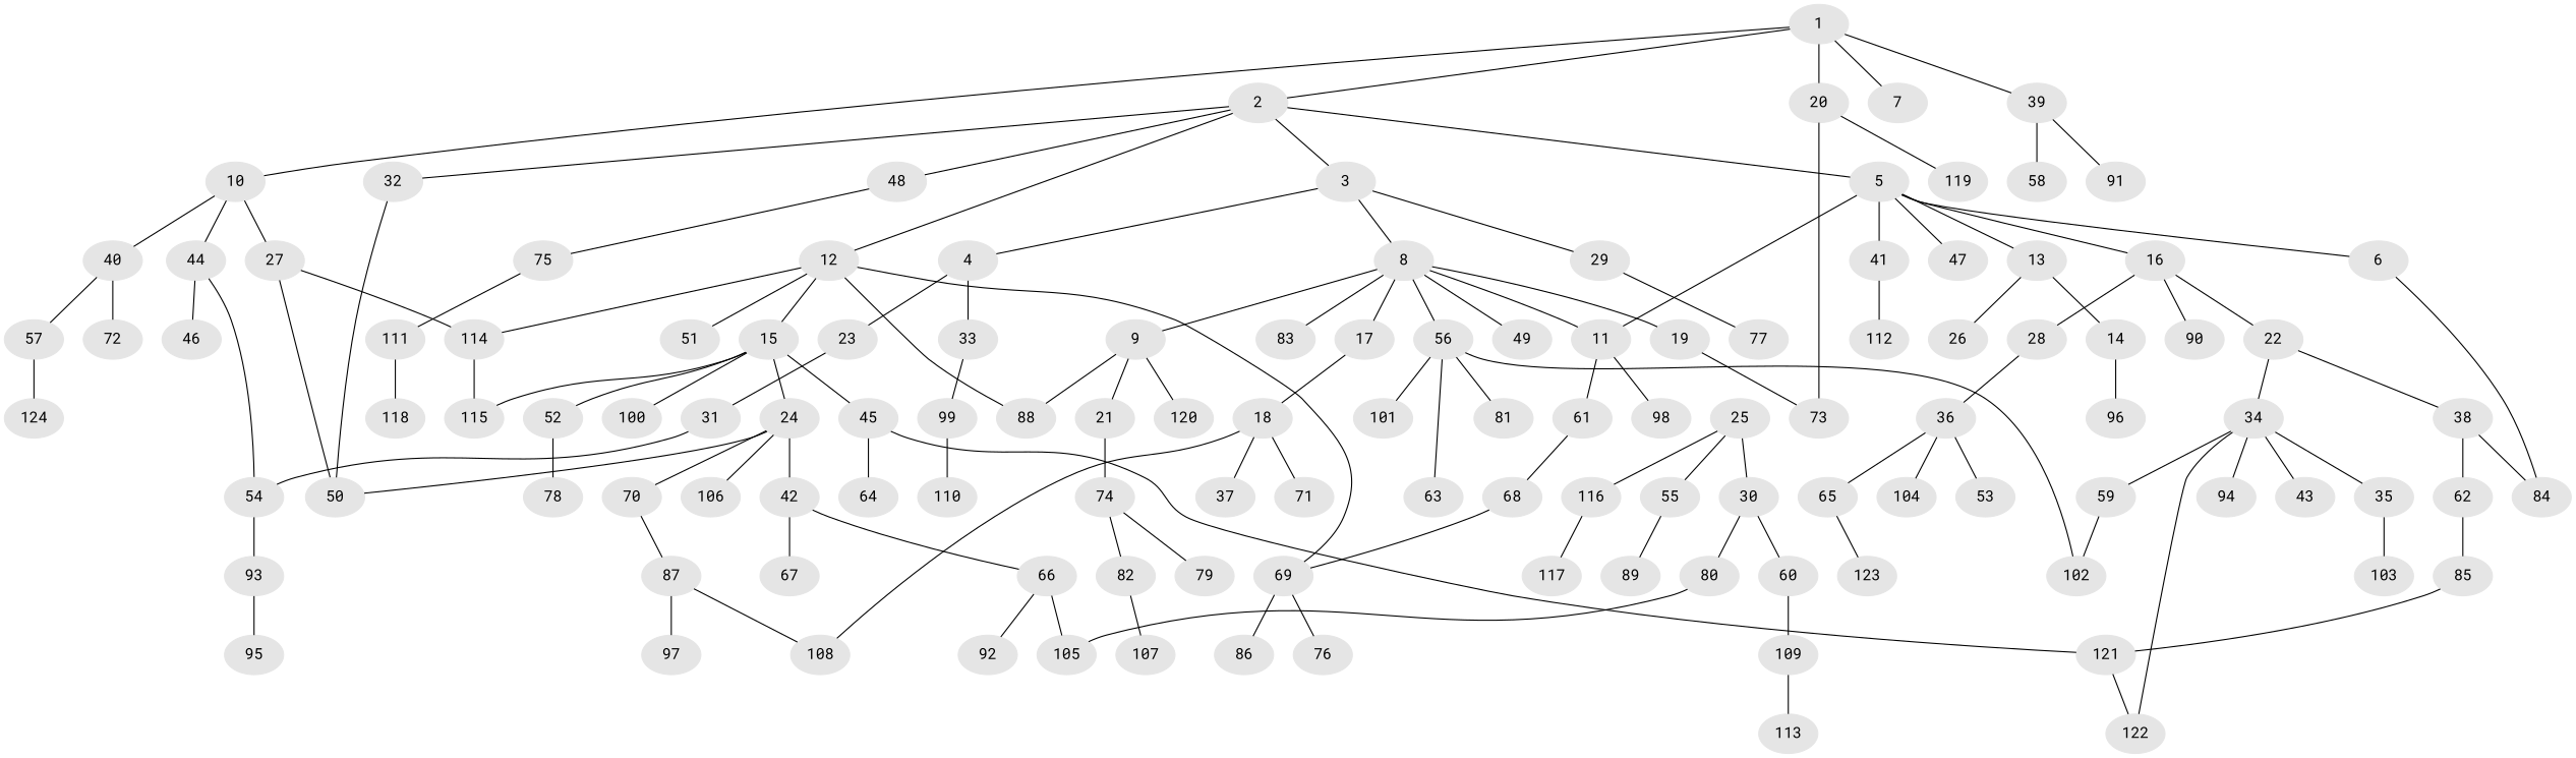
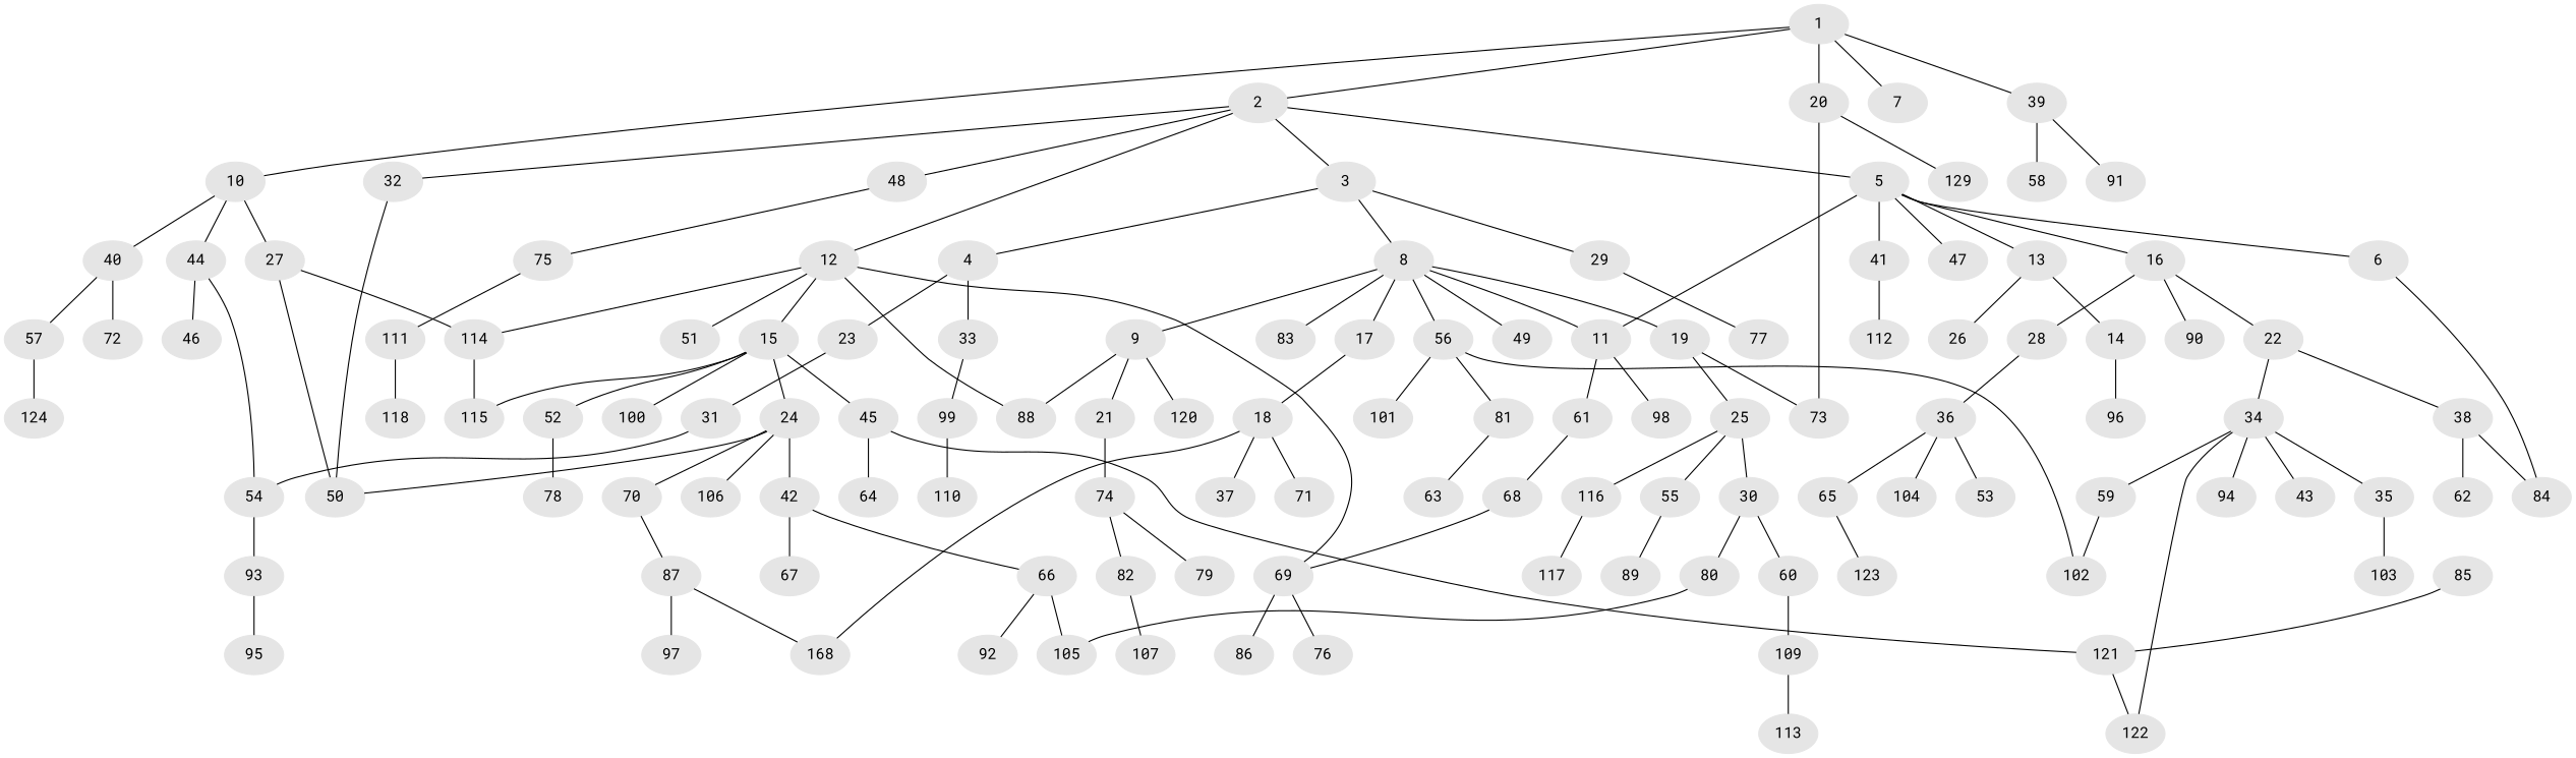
  graph {
    fontname="Roboto Mono"
    node [color=gray90 fontname="Roboto Mono" style=filled]
    edge [fontname="Roboto Mono"]
    1
    2
    7
    10
    20
    39
    3
    5
    12
    32
    48
    27
    40
    44
    73
-   119
+   119 [label=129]
    58
    91
    4
    8
    29
    6
    11
    13
    16
    41
    47
    88
    15
    51
    69
    114
    50
    75
    23
    33
    9
    17
    19
    49
    56
    83
    77
    31
    99
    84
    61
    98
    14
    26
    22
    28
    90
    112
    21
    120
    18
    25
    63
    81
    101
    102
    74
    57
    72
    54
    46
    68
    24
    45
    52
    100
    115
    76
    86
    96
    42
    70
    106
    64
    121
    78
    34
    38
    36
    37
    71
-   108
+   108 [label=168]
    30
    55
    116
    79
    82
    35
    43
    59
    94
    122
    62
    66
    67
    87
    60
    80
    89
    117
    53
    65
    104
    109
    105
    93
    97
    110
    103
    123
    85
    124
    92
    111
    95
    113
    107
    118
    1 -- 2
    1 -- 7
    1 -- 10
    1 -- 20
    1 -- 39
    2 -- 3
    2 -- 5
    2 -- 12
    2 -- 32
    2 -- 48
    10 -- 27
    10 -- 40
    10 -- 44
    20 -- 73
    20 -- 119
    39 -- 58
    39 -- 91
    3 -- 4
    3 -- 8
    3 -- 29
    5 -- 6
    5 -- 11
    5 -- 13
    5 -- 16
    5 -- 41
    5 -- 47
    12 -- 88
    12 -- 15
    12 -- 51
    12 -- 69
    12 -- 114
    32 -- 50
    48 -- 75
    27 -- 114
    27 -- 50
    40 -- 57
    40 -- 72
    44 -- 54
    44 -- 46
    4 -- 23
    4 -- 33
    8 -- 11
    8 -- 9
    8 -- 17
    8 -- 19
    8 -- 49
    8 -- 56
    8 -- 83
    29 -- 77
    6 -- 84
    11 -- 61
    11 -- 98
    13 -- 14
    13 -- 26
    16 -- 22
    16 -- 28
    16 -- 90
    41 -- 112
    15 -- 24
    15 -- 45
    15 -- 52
    15 -- 100
    15 -- 115
    69 -- 76
    69 -- 86
    114 -- 115
    75 -- 111
    23 -- 31
    33 -- 99
    9 -- 88
    9 -- 21
    9 -- 120
    17 -- 18
    19 -- 73
-   56 -- 63
+   19 -- 25
+   81 -- 63
    56 -- 81
    56 -- 101
    56 -- 102
    31 -- 54
    99 -- 110
    61 -- 68
    14 -- 96
    22 -- 34
    22 -- 38
    28 -- 36
    21 -- 74
    18 -- 37
    18 -- 71
    18 -- 108
    25 -- 30
    25 -- 55
    25 -- 116
    74 -- 79
    74 -- 82
    57 -- 124
    54 -- 93
    68 -- 69
    24 -- 50
    24 -- 42
    24 -- 70
    24 -- 106
    45 -- 64
    45 -- 121
    52 -- 78
    42 -- 66
    42 -- 67
    70 -- 87
    121 -- 122
    34 -- 35
    34 -- 43
    34 -- 59
    34 -- 94
    34 -- 122
    38 -- 84
    38 -- 62
    36 -- 53
    36 -- 65
    36 -- 104
    30 -- 60
    30 -- 80
    55 -- 89
    116 -- 117
    82 -- 107
    35 -- 103
    59 -- 102
-   62 -- 85
    66 -- 105
    66 -- 92
    87 -- 108
    87 -- 97
    60 -- 109
    80 -- 105
    65 -- 123
    109 -- 113
    93 -- 95
    85 -- 121
    111 -- 118
  }
